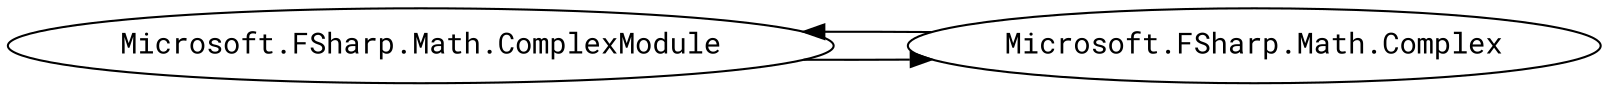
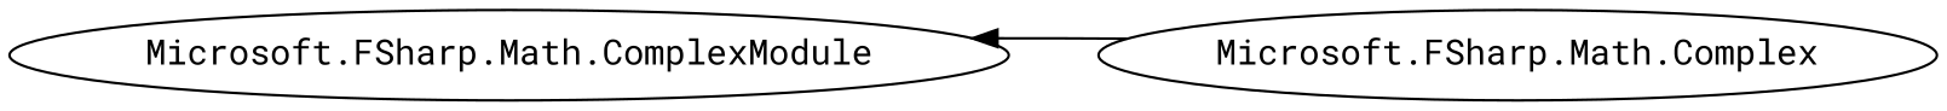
  digraph {
    fontsize=10
    rankdir=LR
    fontname="Roboto Mono"
    node [fontname="Roboto Mono"]
    edge [fontname="Roboto Mono"]
    "Microsoft.FSharp.Math.ComplexModule"
    "Microsoft.FSharp.Math.Complex"
    subgraph sub_1 {
      rank=none
      "Microsoft.FSharp.Math.ComplexModule"
    }
    subgraph sub_2 {
      rank=none
      "Microsoft.FSharp.Math.Complex"
    }
-   "Microsoft.FSharp.Math.ComplexModule" -> "Microsoft.FSharp.Math.Complex"
    "Microsoft.FSharp.Math.Complex" -> "Microsoft.FSharp.Math.ComplexModule"
  }
